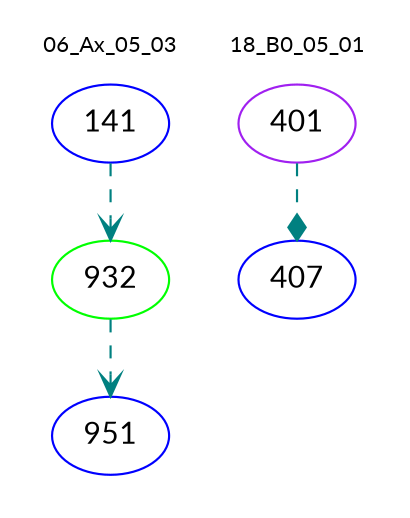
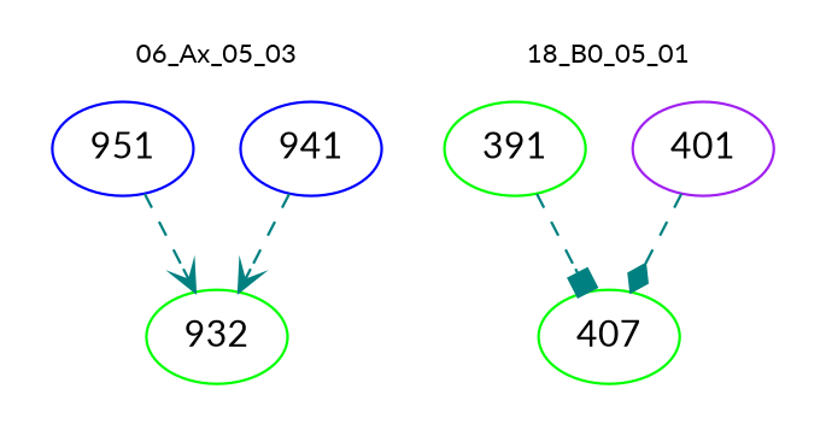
  digraph {
    fontname=Lato
    node [color=blue fontname=Lato]
    edge [arrowhead=vee color=teal fontname=Lato style=dashed]
-   n1 [label=141]
+   n1 [label=941]
    n2 [color=green label=932]
    n3 [label=951]
    n4 [color=purple label=401]
-   n6 [label=407]
+   n5 [color=green label=391]
+   n6 [color=green label=407]
    subgraph cluster_1 {
      color=white
      fontsize=10
      label="06_Ax_05_03"
      n1
      n2
      n3
    }
    subgraph cluster_2 {
      color=white
      fontsize=10
      label="18_B0_05_01"
      n4
+     n5
      n6
    }
    n1 -> n2
-   n2 -> n3
+   n3 -> n2
    n4 -> n6 [arrowhead=diamond]
+   n5 -> n6 [arrowhead=box]
  }
